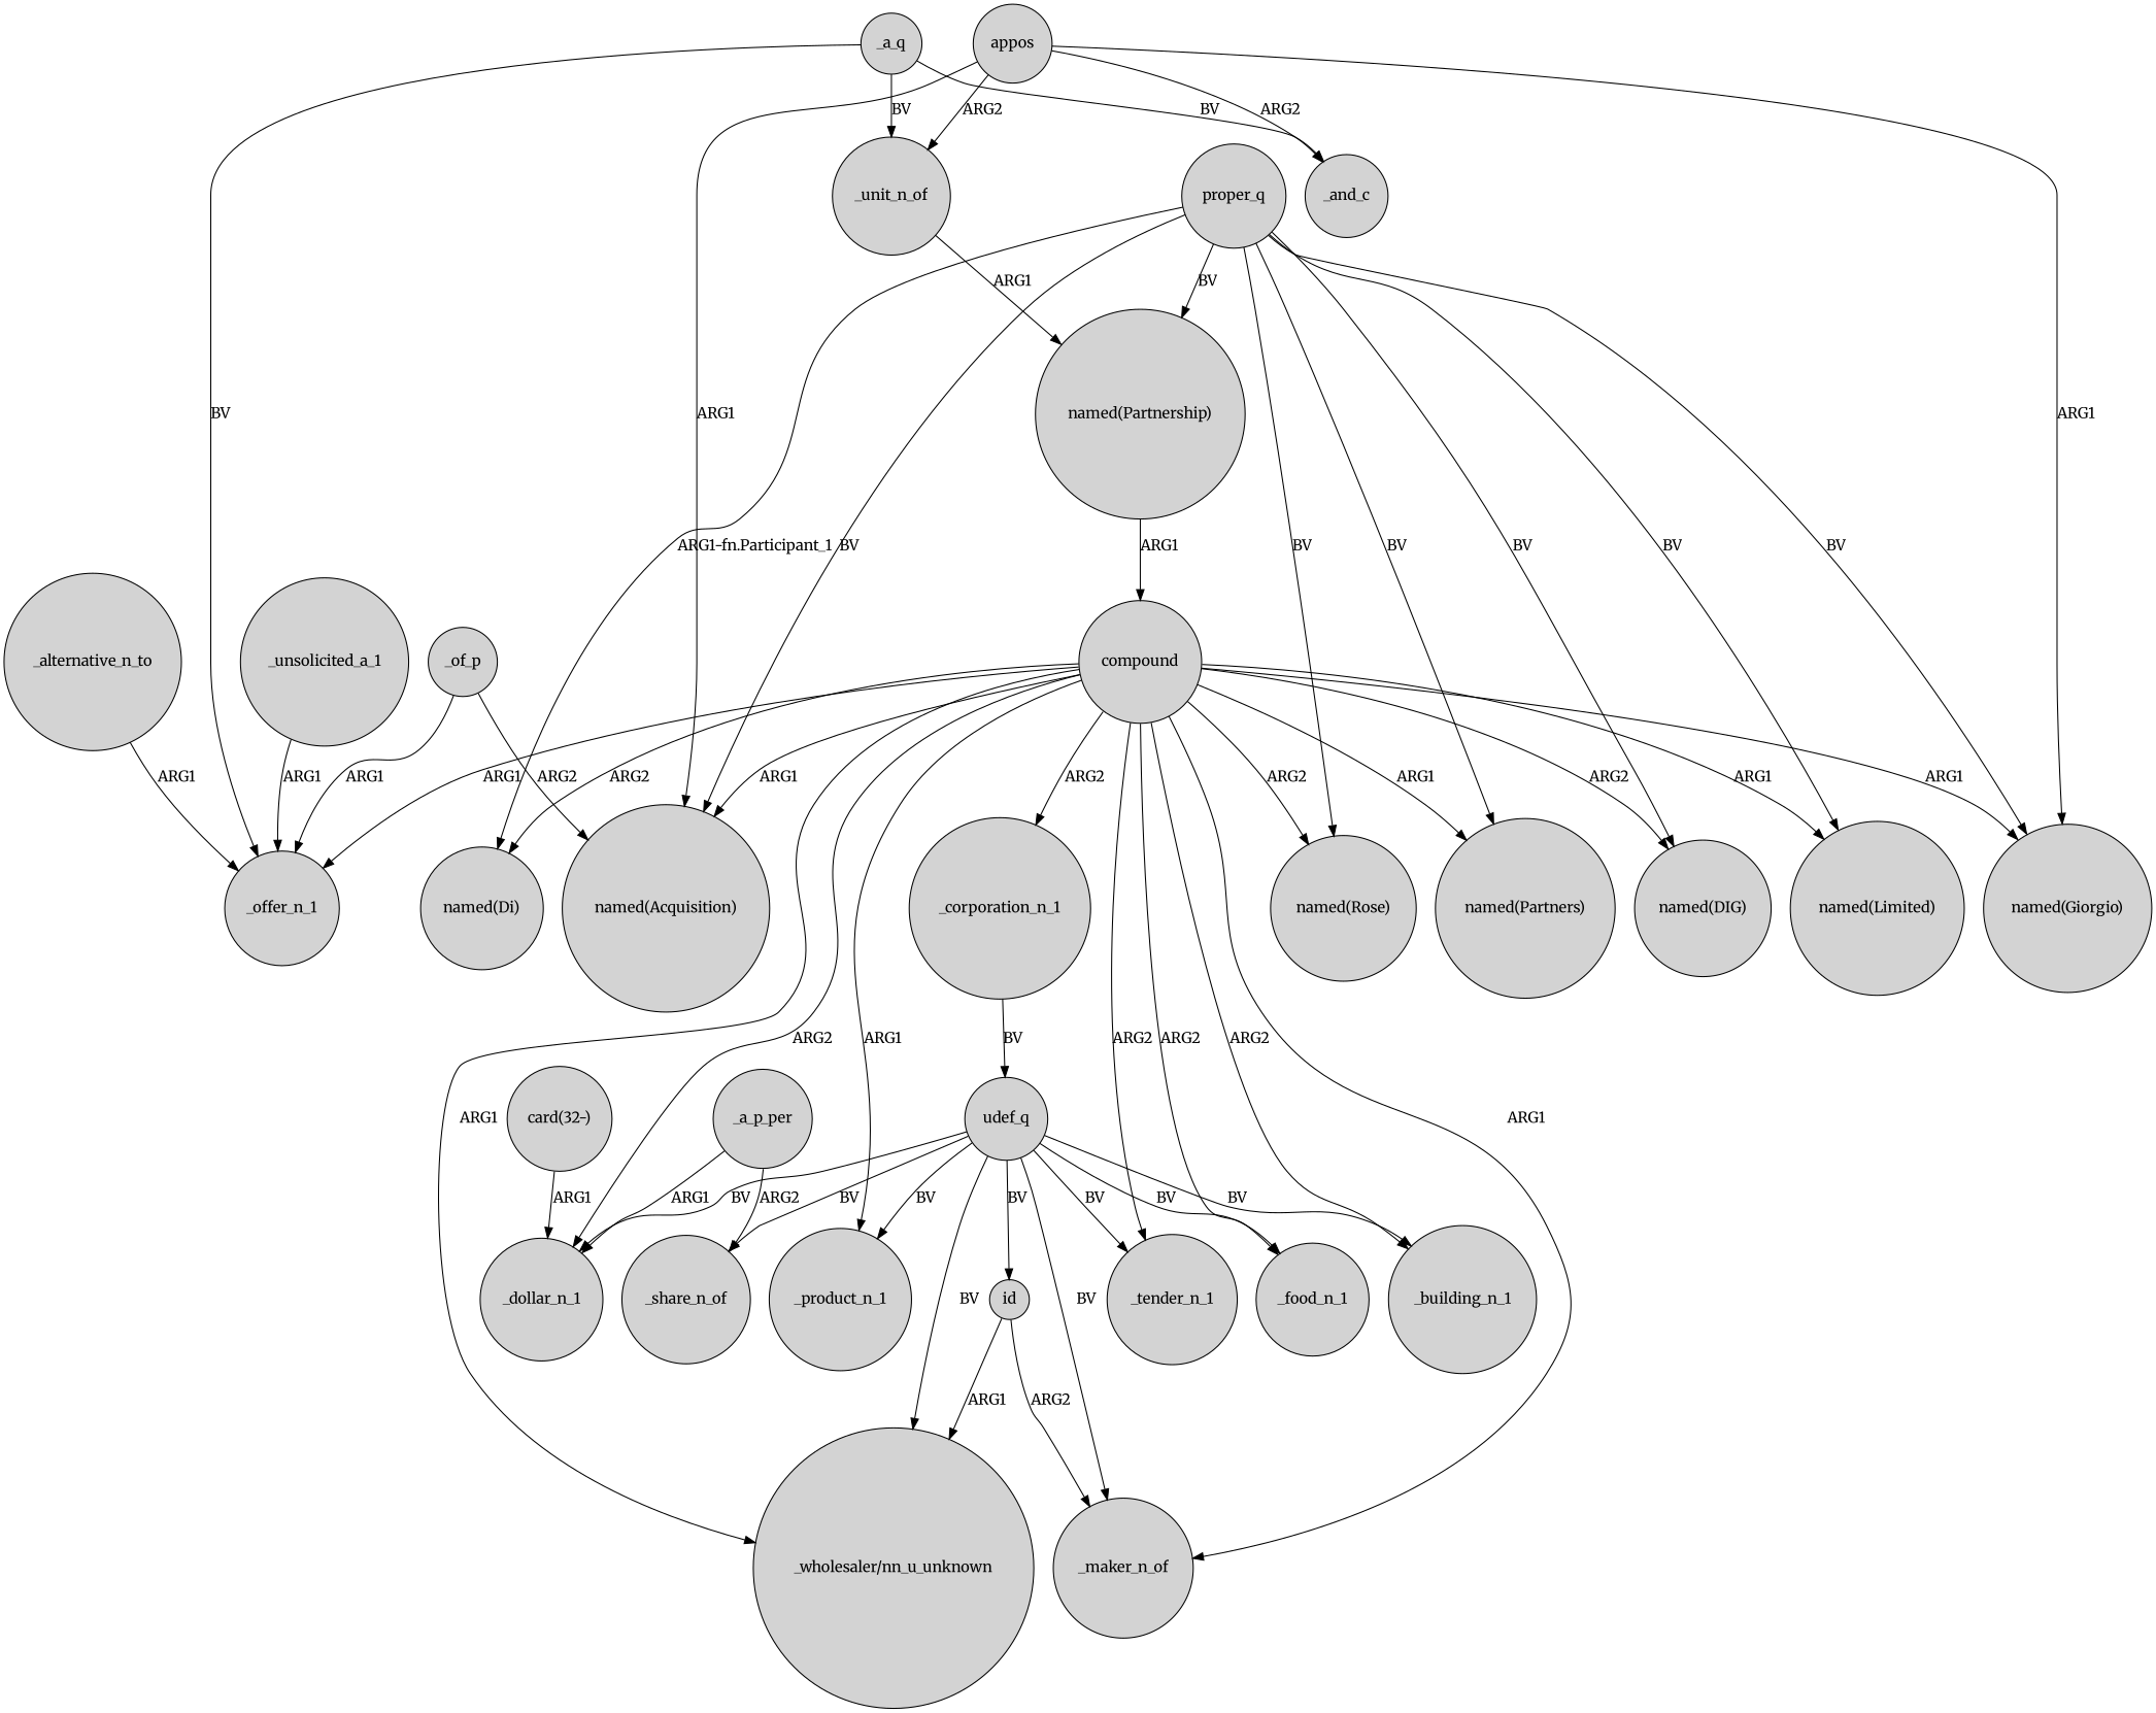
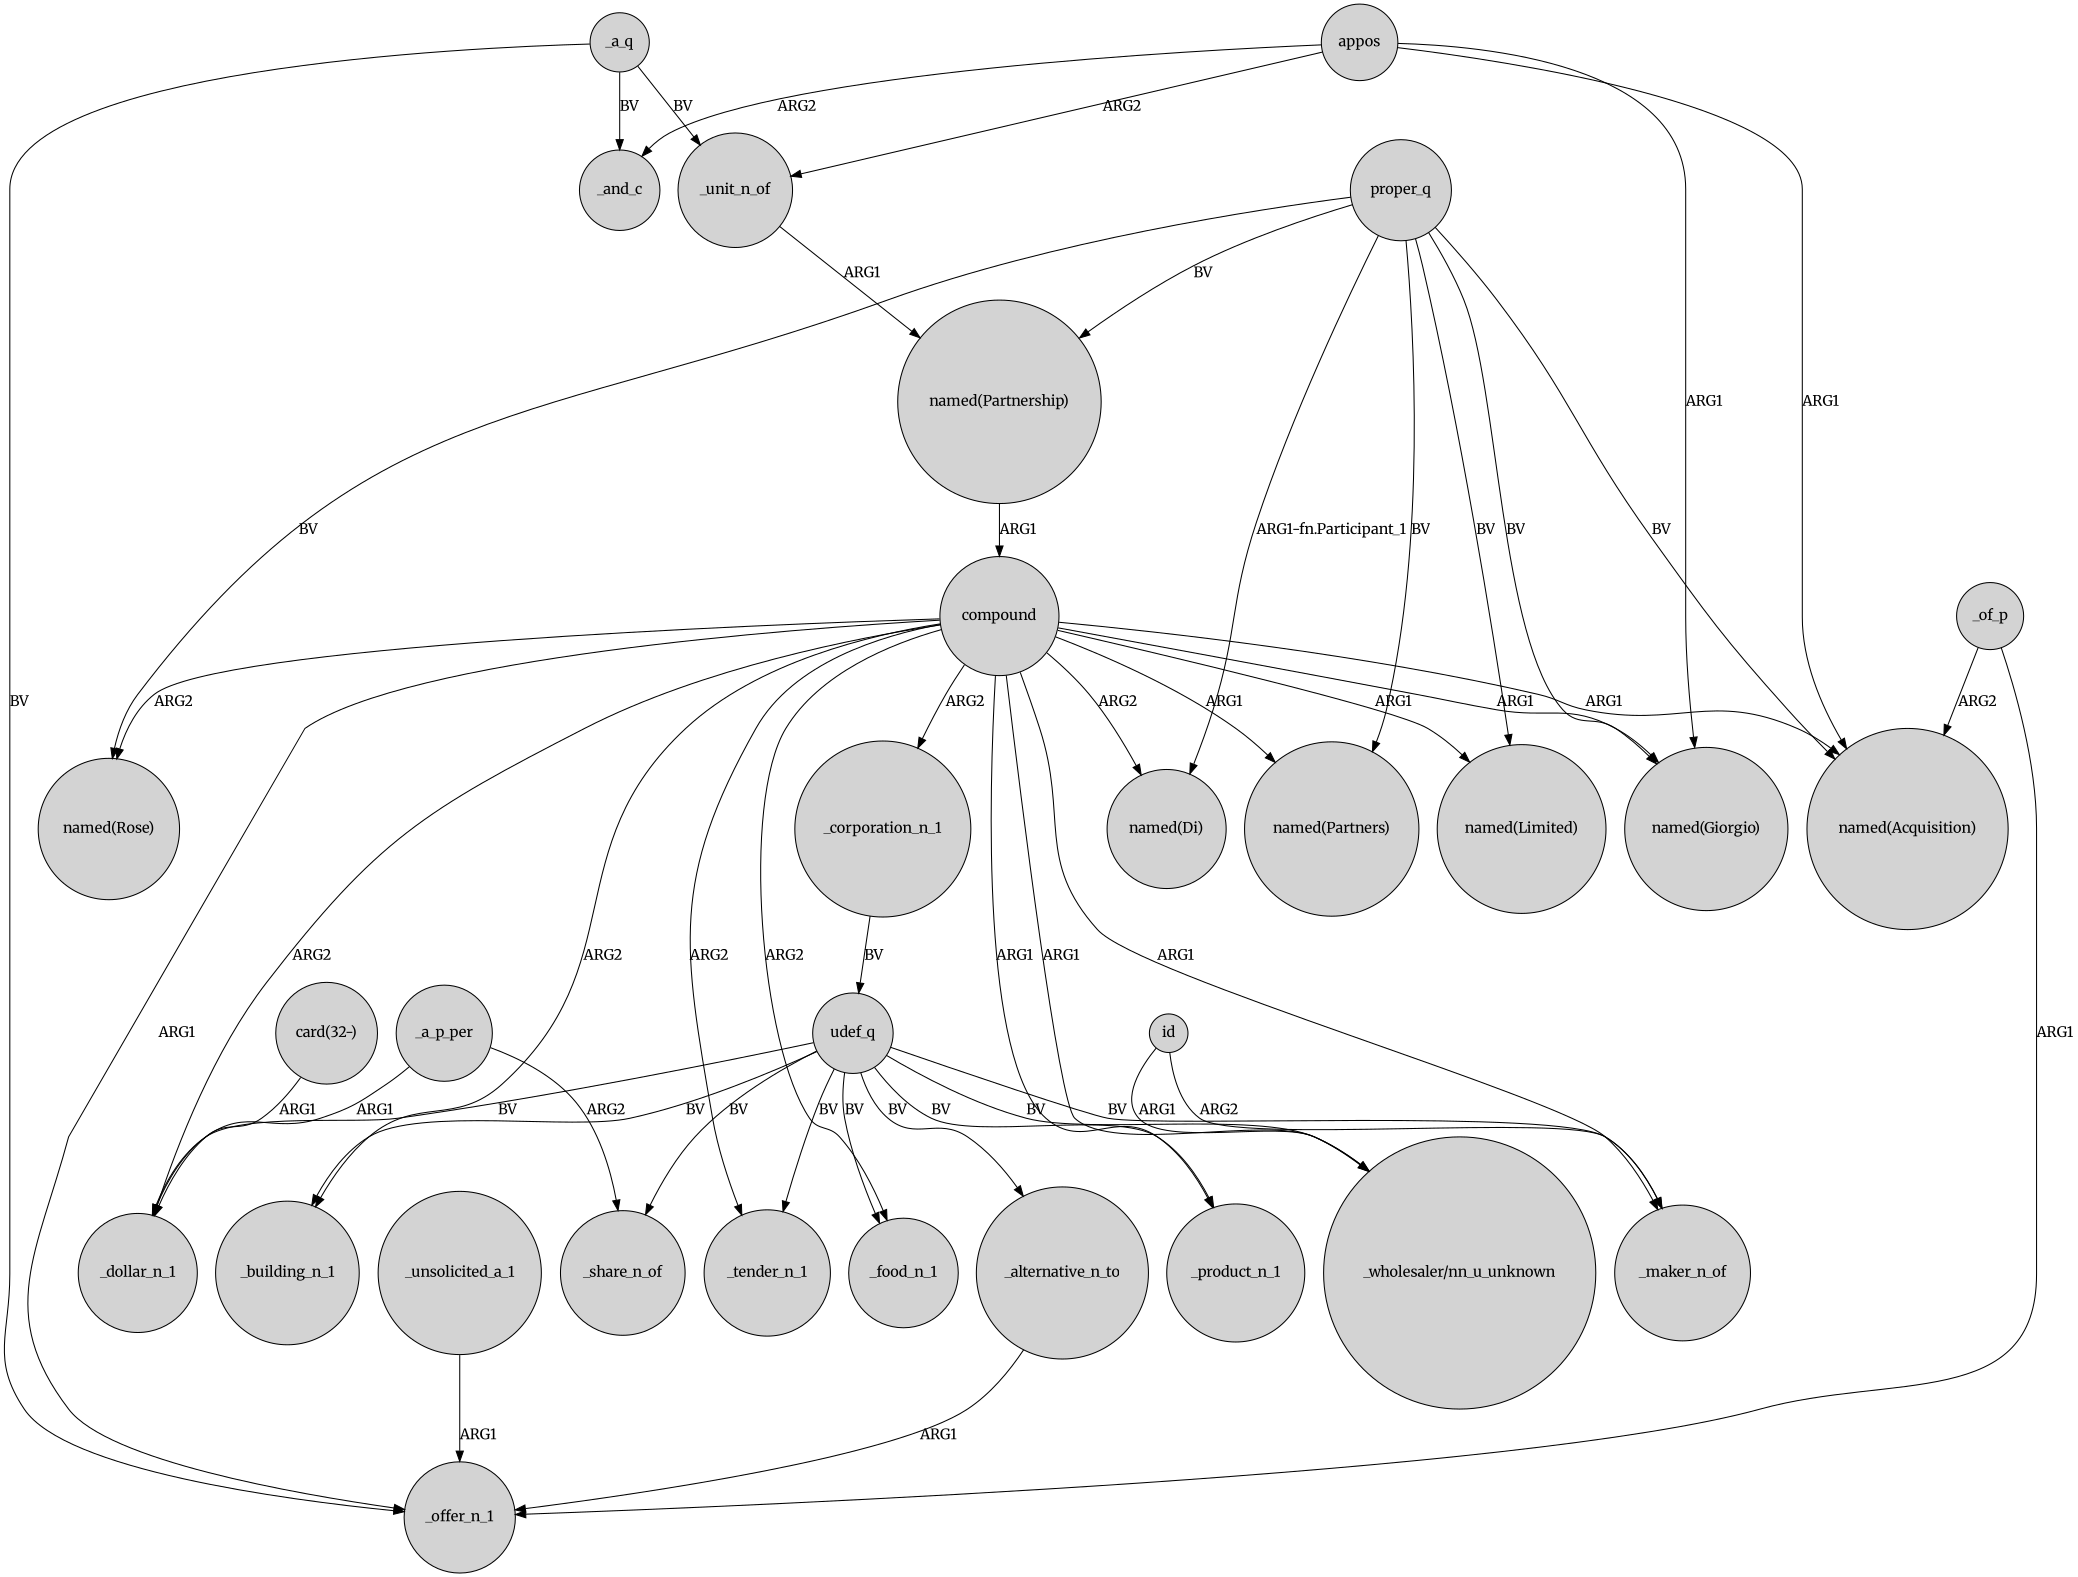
  digraph {
    fontname=Merriweather
    node [fontname=Merriweather shape=circle style=filled]
    edge [fontname=Merriweather]
    "card(32-)"
    _dollar_n_1
    udef_q
    _alternative_n_to
    _building_n_1
    "_wholesaler/nn_u_unknown"
    _product_n_1
    _maker_n_of
    _tender_n_1
    _share_n_of
    _food_n_1
    _offer_n_1
    _corporation_n_1
    appos
    "named(Giorgio)"
    _and_c
    "named(Acquisition)"
    _unit_n_of
    "named(Partnership)"
    proper_q
    "named(Di)"
    "named(Rose)"
    "named(Partners)"
-   "named(DIG)"
    "named(Limited)"
    compound
    _a_q
    _unsolicited_a_1
    id
    _of_p
    _a_p_per
    "card(32-)" -> _dollar_n_1 [label=ARG1]
    udef_q -> _dollar_n_1 [label=BV]
-   udef_q -> id [label=BV]
+   udef_q -> _alternative_n_to [label=BV]
    udef_q -> _building_n_1 [label=BV]
    udef_q -> "_wholesaler/nn_u_unknown" [label=BV]
    udef_q -> _product_n_1 [label=BV]
    udef_q -> _maker_n_of [label=BV]
    udef_q -> _tender_n_1 [label=BV]
    udef_q -> _share_n_of [label=BV]
    udef_q -> _food_n_1 [label=BV]
    _alternative_n_to -> _offer_n_1 [label=ARG1]
    _corporation_n_1 -> udef_q [label=BV]
    appos -> "named(Giorgio)" [label=ARG1]
    appos -> _and_c [label=ARG2]
    appos -> "named(Acquisition)" [label=ARG1]
    appos -> _unit_n_of [label=ARG2]
    _unit_n_of -> "named(Partnership)" [label=ARG1]
    "named(Partnership)" -> compound [label=ARG1]
    proper_q -> "named(Giorgio)" [label=BV]
    proper_q -> "named(Acquisition)" [label=BV]
    proper_q -> "named(Partnership)" [label=BV]
    proper_q -> "named(Di)" [label="ARG1-fn.Participant_1"]
    proper_q -> "named(Rose)" [label=BV]
    proper_q -> "named(Partners)" [label=BV]
-   proper_q -> "named(DIG)" [label=BV]
    proper_q -> "named(Limited)" [label=BV]
    compound -> _dollar_n_1 [label=ARG2]
    compound -> _building_n_1 [label=ARG2]
    compound -> "_wholesaler/nn_u_unknown" [label=ARG1]
    compound -> _product_n_1 [label=ARG1]
    compound -> _maker_n_of [label=ARG1]
    compound -> _tender_n_1 [label=ARG2]
    compound -> _food_n_1 [label=ARG2]
    compound -> _offer_n_1 [label=ARG1]
    compound -> _corporation_n_1 [label=ARG2]
    compound -> "named(Giorgio)" [label=ARG1]
    compound -> "named(Acquisition)" [label=ARG1]
    compound -> "named(Di)" [label=ARG2]
    compound -> "named(Rose)" [label=ARG2]
    compound -> "named(Partners)" [label=ARG1]
-   compound -> "named(DIG)" [label=ARG2]
    compound -> "named(Limited)" [label=ARG1]
    _a_q -> _offer_n_1 [label=BV]
    _a_q -> _and_c [label=BV]
    _a_q -> _unit_n_of [label=BV]
    _unsolicited_a_1 -> _offer_n_1 [label=ARG1]
    id -> "_wholesaler/nn_u_unknown" [label=ARG1]
    id -> _maker_n_of [label=ARG2]
    _of_p -> _offer_n_1 [label=ARG1]
    _of_p -> "named(Acquisition)" [label=ARG2]
    _a_p_per -> _dollar_n_1 [label=ARG1]
    _a_p_per -> _share_n_of [label=ARG2]
  }
